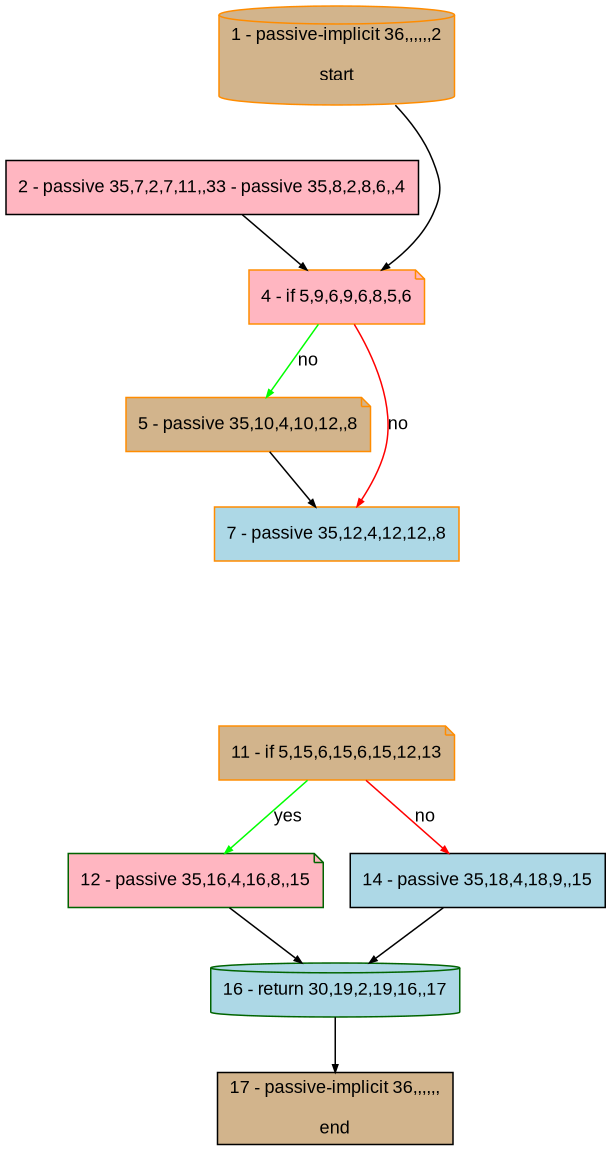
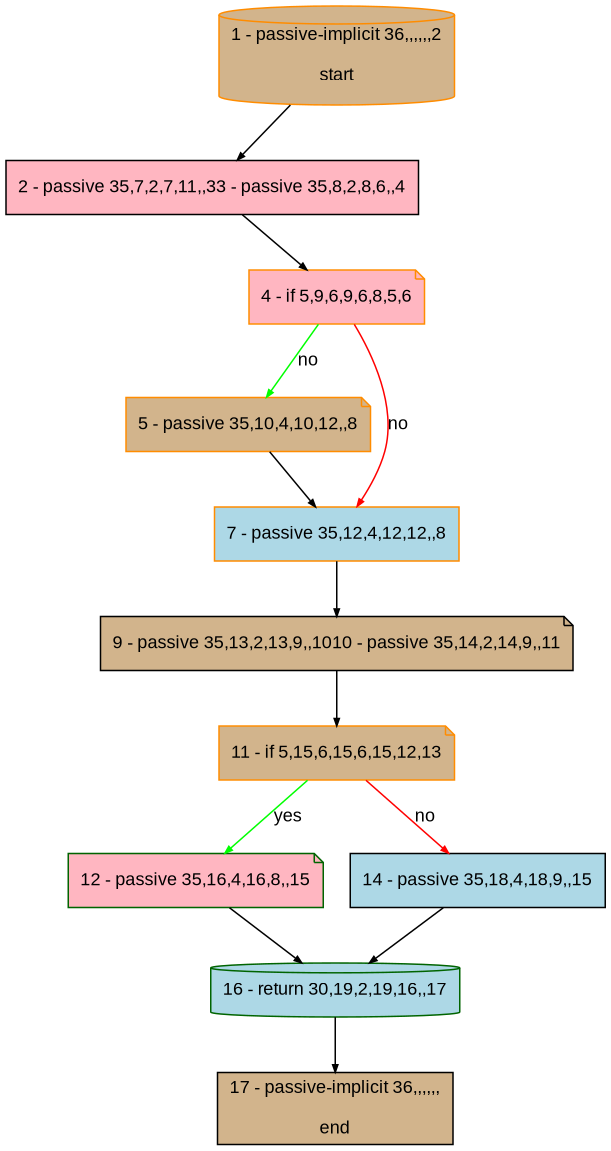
  digraph {
    bgcolor=white
    compound=true
    fillcolor="#FFFFCC"
    fontname=Arial
    fontsize=12
    pack=true
    packmode=clust
    style="rounded,filled"
    node [color=darkorange compound=true fillcolor=tan fixedsize=false fontname=Arial fontsize=12 node_initialized=no shape=note style=filled]
    edge [arrowhead=normal arrowsize=0.5 arrowtail=none color="#000000" compound=true dir=forward fontcolor=black fontname=Arial fontsize=12]
    n1 [color=black fillcolor=lightpink label="2 - passive 35,7,2,7,11,,33 - passive 35,8,2,8,6,,4" shape=box]
    n2 [fillcolor=lightpink label="4 - if 5,9,6,9,6,8,5,6"]
    n3 [label="5 - passive 35,10,4,10,12,,8"]
    n4 [fillcolor=lightblue label="7 - passive 35,12,4,12,12,,8" shape=box]
    n5 [label="1 - passive-implicit 36,,,,,,2\n\nstart" shape=cylinder]
+   n6 [color=black label="9 - passive 35,13,2,13,9,,1010 - passive 35,14,2,14,9,,11"]
    n7 [label="11 - if 5,15,6,15,6,15,12,13"]
    n8 [color=darkgreen fillcolor=lightpink label="12 - passive 35,16,4,16,8,,15"]
    n9 [color=black fillcolor=lightblue label="14 - passive 35,18,4,18,9,,15" shape=box]
    n10 [color=darkgreen fillcolor=lightblue label="16 - return 30,19,2,19,16,,17" shape=cylinder]
    n11 [color=black label="17 - passive-implicit 36,,,,,,\n\nend" shape=box]
    n1 -> n2
    n2 -> n3 [color="#00ff00" label=no]
    n2 -> n4 [color="#ff0000" label=no]
    n3 -> n4
-   n5 -> n2
+   n4 -> n6
+   n5 -> n1
+   n6 -> n7
    n7 -> n8 [color="#00ff00" label=yes]
    n7 -> n9 [color="#ff0000" label=no]
    n8 -> n10
    n9 -> n10
    n10 -> n11
  }
